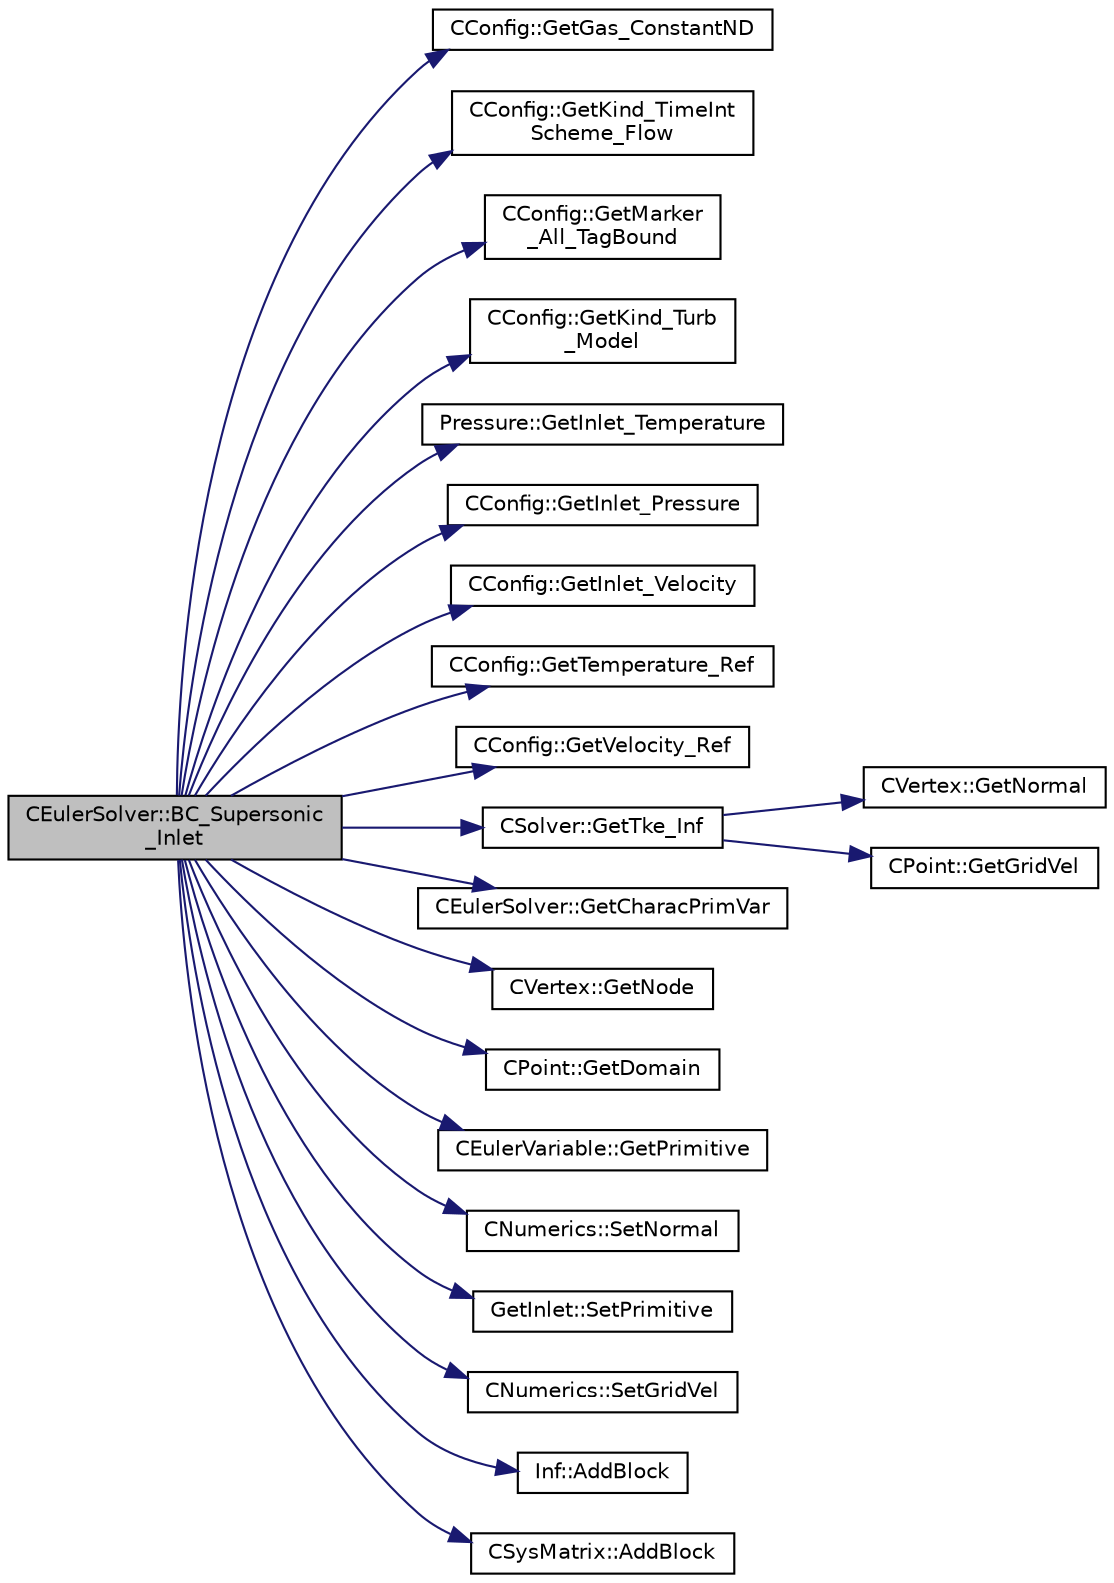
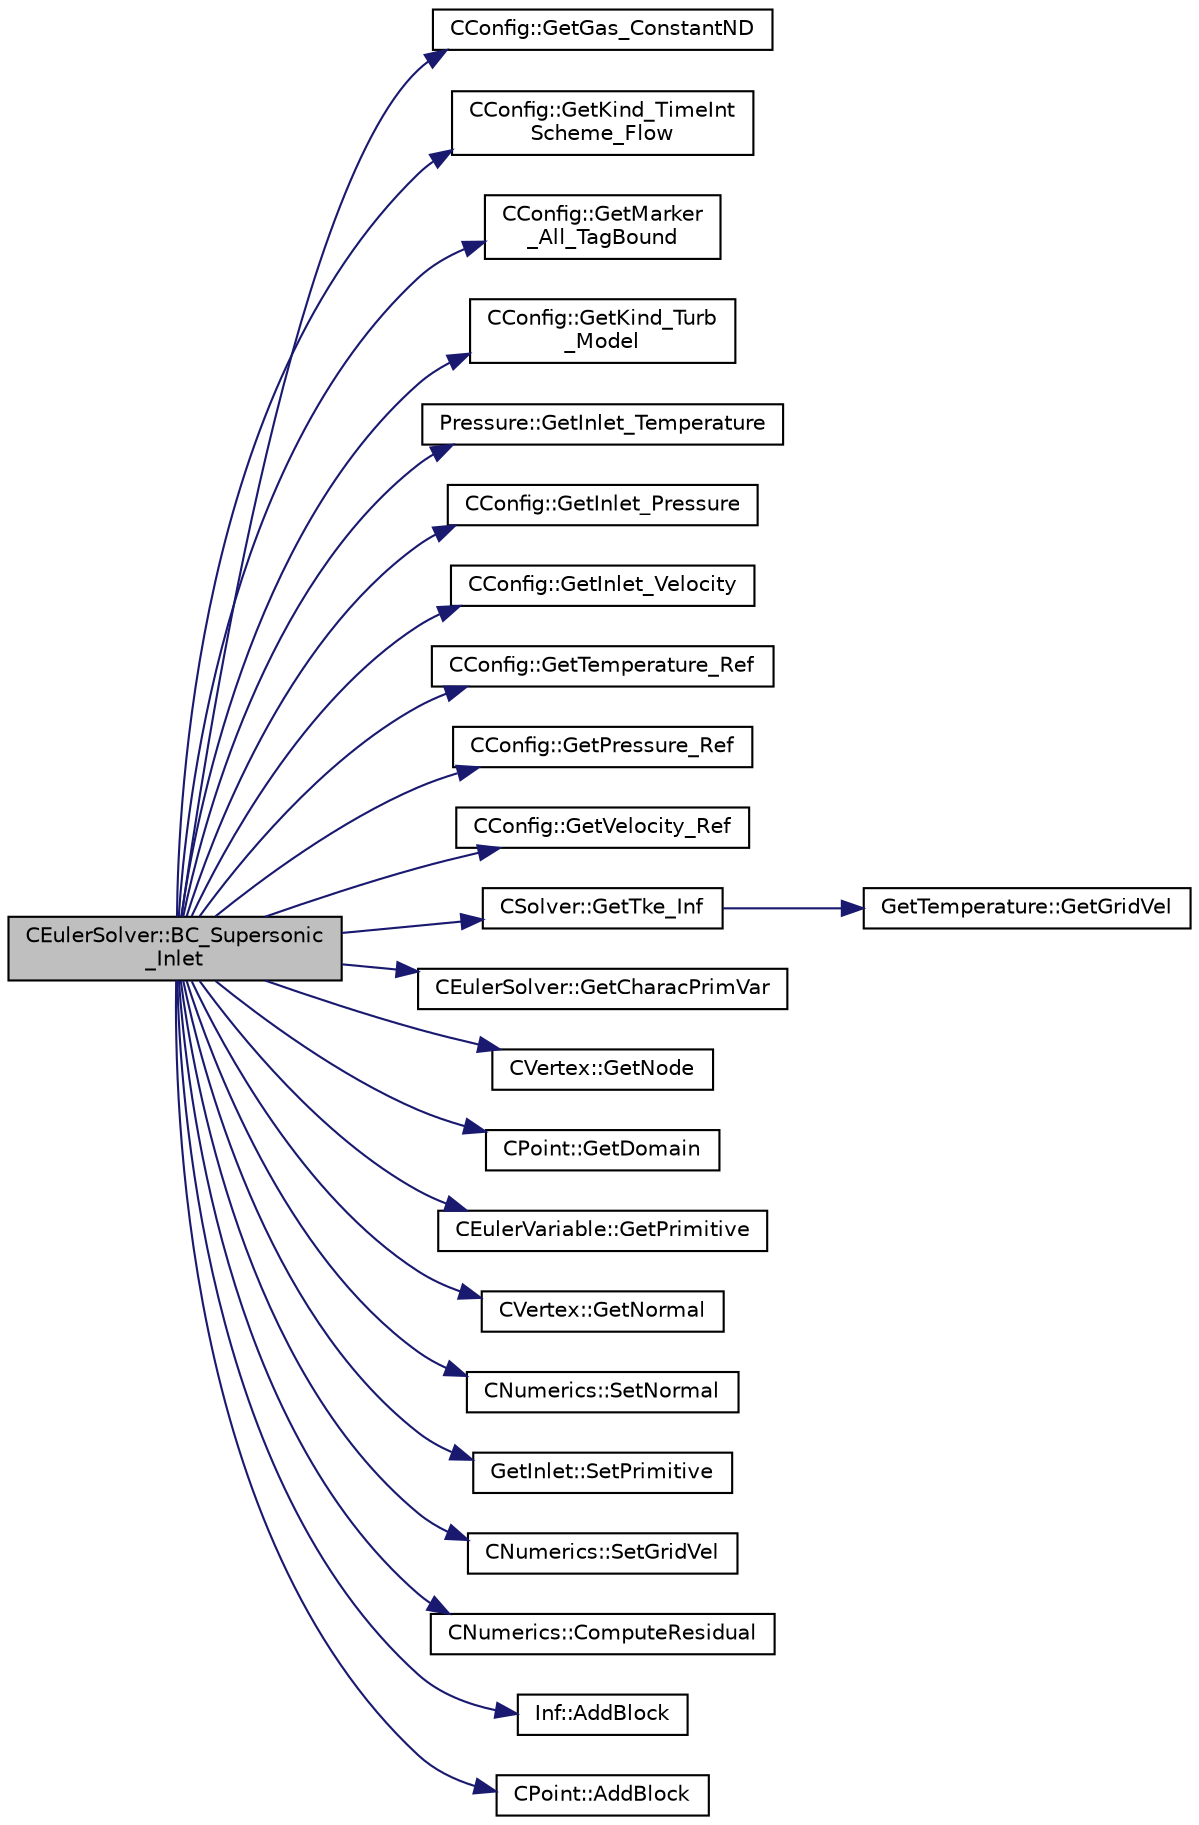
  digraph {
    rankdir=LR
    node [color=black fillcolor=white fontname=Helvetica fontsize=10 shape=record style=filled]
    edge [color=midnightblue fontname=Helvetica fontsize=10 labelfontname=Helvetica labelfontsize=10 style=solid]
    n1 [fillcolor=grey75 fontcolor=black height=0.2 label="CEulerSolver::BC_Supersonic\l_Inlet" width=0.4]
    n2 [height=0.2 label="CConfig::GetGas_ConstantND" width=0.4]
    n3 [height=0.2 label="CConfig::GetKind_TimeInt\lScheme_Flow" width=0.4]
    n4 [height=0.2 label="CConfig::GetMarker\l_All_TagBound" width=0.4]
    n5 [height=0.2 label="CConfig::GetKind_Turb\l_Model" width=0.4]
    n6 [height=0.2 label="Pressure::GetInlet_Temperature" width=0.4]
    n7 [height=0.2 label="CConfig::GetInlet_Pressure" width=0.4]
    n8 [height=0.2 label="CConfig::GetInlet_Velocity" width=0.4]
    n9 [height=0.2 label="CConfig::GetTemperature_Ref" width=0.4]
+   n10 [height=0.2 label="CConfig::GetPressure_Ref" width=0.4]
    n11 [height=0.2 label="CConfig::GetVelocity_Ref" width=0.4]
    n12 [height=0.2 label="CSolver::GetTke_Inf" width=0.4]
    n13 [height=0.2 label="CEulerSolver::GetCharacPrimVar" width=0.4]
    n14 [height=0.2 label="CVertex::GetNode" width=0.4]
    n15 [height=0.2 label="CPoint::GetDomain" width=0.4]
    n16 [height=0.2 label="CEulerVariable::GetPrimitive" width=0.4]
    n17 [height=0.2 label="CVertex::GetNormal" width=0.4]
    n18 [height=0.2 label="CNumerics::SetNormal" width=0.4]
    n19 [height=0.2 label="GetInlet::SetPrimitive" width=0.4]
    n20 [height=0.2 label="CNumerics::SetGridVel" width=0.4]
+   n21 [height=0.2 label="CNumerics::ComputeResidual" width=0.4]
    n22 [height=0.2 label="Inf::AddBlock" width=0.4]
-   n23 [height=0.2 label="CSysMatrix::AddBlock" width=0.4]
-   n24 [height=0.2 label="CPoint::GetGridVel" width=0.4]
+   n23 [height=0.2 label="CPoint::AddBlock" width=0.4]
+   n24 [height=0.2 label="GetTemperature::GetGridVel" width=0.4]
    n1 -> n2
    n1 -> n3
    n1 -> n4
    n1 -> n5
    n1 -> n6
    n1 -> n7
    n1 -> n8
    n1 -> n9
+   n1 -> n10
    n1 -> n11
    n1 -> n12
    n1 -> n13
    n1 -> n14
    n1 -> n15
    n1 -> n16
-   n12 -> n17
+   n1 -> n17
    n1 -> n18
    n1 -> n19
    n1 -> n20
+   n1 -> n21
    n1 -> n22
    n1 -> n23
    n12 -> n24
  }
